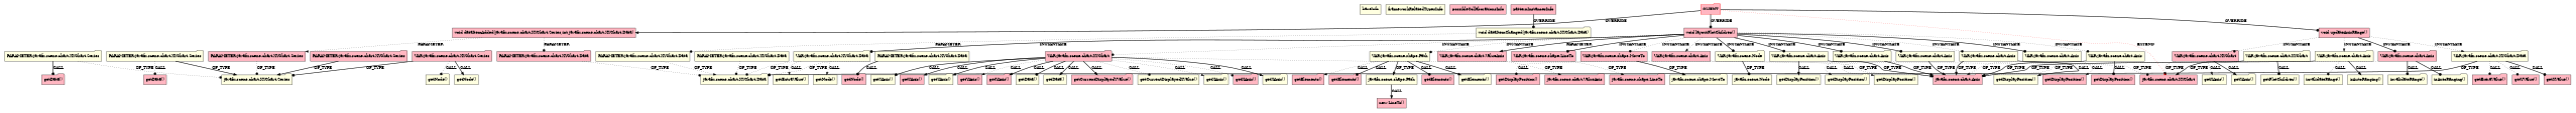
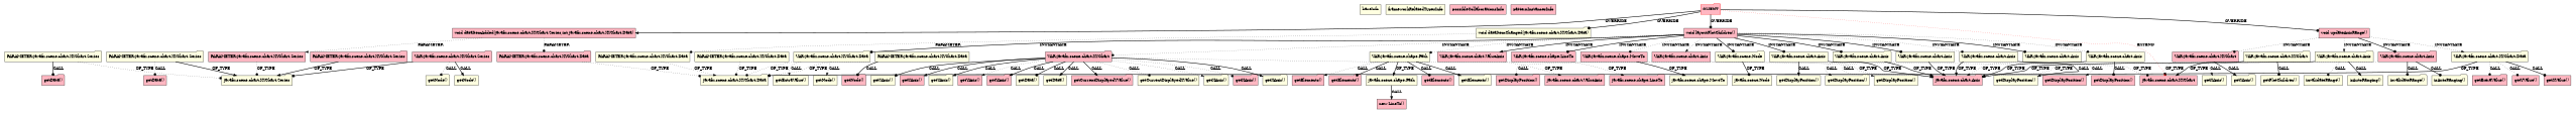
  digraph {
    node [fillcolor=lightyellow shape=box style=filled isFrameworkType=false vertexType=INSIDE_CALL]
    edge [arrowhead=dot style=bold]
    baseInfo [category=pattern graphId=2514 isAnonymous=false possibleRelation=false isFrameworkType="" vertexType=""]
    frameworkRelatedTypesInfo [0="javafx.scene.chart.XYChart" isFrameworkType="" vertexType=""]
    possibleCollaborationsInfo [fillcolor=lightpink isFrameworkType="" vertexType=""]
    patternInstancesInfo [0="LichuanLu-ShunUI-FX~/LichuanLu-ShunUI-FX/ShunUI-FX-master/src/view/chart/StackedBarChart.java~StackedBarChart~811" 1="TomaszKorecki-InvestorAssistant~/TomaszKorecki-InvestorAssistant/InvestorAssistant-master/Investor's assistant/src/investor/charts/CandleChart.java~CandleStickChart~1473" fillcolor=lightpink isFrameworkType="" vertexType=""]
    n5 [label="javafx.scene.chart.XYChart.Series" shape=folder vertexType=FRAMEWORK_CLASS_TYPE]
    n6 [fillcolor=lightpink label="PARAMETER:javafx.scene.chart.XYChart.Series" vertexType=PARAMETER_DECLARATION]
    n7 [label="PARAMETER:javafx.scene.chart.XYChart.Series" shape=folder vertexType=PARAMETER_DECLARATION]
    n8 [fillcolor=lightpink label="getData()"]
    n9 [label="PARAMETER:javafx.scene.chart.XYChart.Series" shape=folder vertexType=PARAMETER_DECLARATION]
    n10 [fillcolor=lightpink label="getData()" shape=folder]
    n11 [fillcolor=lightpink label="PARAMETER:javafx.scene.chart.XYChart.Series" shape=folder vertexType=PARAMETER_DECLARATION]
    n12 [fillcolor=lightpink label="void dataItemAdded(javafx.scene.chart.XYChart.Series,int,javafx.scene.chart.XYChart.Data)" vertexType=OVERRIDING_METHOD_DECLARATION]
    n13 [fillcolor=lightpink label="PARAMETER:javafx.scene.chart.XYChart.Data" shape=folder vertexType=PARAMETER_DECLARATION]
    n14 [label="javafx.scene.chart.XYChart.Data" shape=folder vertexType=FRAMEWORK_CLASS_TYPE]
    n15 [color=red fillcolor=lightpink label=CLIENT shape=folder vertexType=ROOT_CLIENT_CLASS_DECLARATION]
    n16 [fillcolor=lightpink label="void updateAxisRange()" vertexType=OVERRIDING_METHOD_DECLARATION]
    n17 [fillcolor=lightpink label="void layoutPlotChildren()" vertexType=OVERRIDING_METHOD_DECLARATION]
    n18 [label="void dataItemChanged(javafx.scene.chart.XYChart.Data)" shape=folder vertexType=OVERRIDING_METHOD_DECLARATION]
    n19 [fillcolor=lightpink label="javafx.scene.chart.XYChart" vertexType=FRAMEWORK_CLASS_TYPE]
    n20 [fillcolor=lightpink label="VAR:javafx.scene.chart.XYChart" shape=folder vertexType=VARIABLE_EXPRESION]
    n21 [label="VAR:javafx.scene.chart.XYChart.Data" shape=folder vertexType=VARIABLE_EXPRESION]
    n22 [label="VAR:javafx.scene.chart.Axis" shape=folder vertexType=VARIABLE_EXPRESION]
    n23 [fillcolor=lightpink label="VAR:javafx.scene.chart.Axis" shape=folder vertexType=VARIABLE_EXPRESION]
    n24 [label="VAR:javafx.scene.shape.Path" vertexType=VARIABLE_EXPRESION]
    n25 [fillcolor=lightpink label="VAR:javafx.scene.shape.LineTo" shape=folder vertexType=VARIABLE_EXPRESION]
    n26 [fillcolor=lightpink label="VAR:javafx.scene.chart.ValueAxis" vertexType=VARIABLE_EXPRESION]
    n27 [fillcolor=lightpink label="VAR:javafx.scene.shape.MoveTo" vertexType=VARIABLE_EXPRESION]
    n28 [fillcolor=lightpink label="VAR:javafx.scene.chart.XYChart" shape=folder vertexType=VARIABLE_EXPRESION]
    n29 [label="VAR:javafx.scene.chart.XYChart.Data" shape=folder vertexType=VARIABLE_EXPRESION]
    n30 [label="VAR:javafx.scene.Node" shape=folder vertexType=VARIABLE_EXPRESION]
    n31 [label="VAR:javafx.scene.chart.Axis" vertexType=VARIABLE_EXPRESION]
    n32 [label="VAR:javafx.scene.chart.Axis" shape=folder vertexType=VARIABLE_EXPRESION]
    n33 [fillcolor=lightpink label="VAR:javafx.scene.chart.Axis" vertexType=VARIABLE_EXPRESION]
    n34 [label="VAR:javafx.scene.chart.Axis" vertexType=VARIABLE_EXPRESION]
    n35 [label="VAR:javafx.scene.chart.Axis" vertexType=VARIABLE_EXPRESION]
    n36 [label="VAR:javafx.scene.chart.Axis" vertexType=VARIABLE_EXPRESION]
    n37 [label="VAR:javafx.scene.chart.Axis" vertexType=VARIABLE_EXPRESION]
    n38 [label="PARAMETER:javafx.scene.chart.XYChart.Data" vertexType=PARAMETER_DECLARATION]
    n39 [label="getYAxis()" shape=folder]
    n40 [label="getXAxis()"]
    n41 [fillcolor=lightpink label="getExtraValue()" shape=folder]
    n42 [fillcolor=lightpink label="getYValue()"]
    n43 [fillcolor=lightpink label="getXValue()"]
    n44 [fillcolor=lightpink label="javafx.scene.chart.Axis" shape=folder vertexType=FRAMEWORK_CLASS_TYPE]
    n45 [label="isAutoRanging()"]
    n46 [label="invalidateRange()"]
    n47 [label="isAutoRanging()" shape=folder]
    n48 [label="invalidateRange()" shape=folder]
    n49 [label="PARAMETER:javafx.scene.chart.XYChart.Data" vertexType=PARAMETER_DECLARATION]
    n50 [label="PARAMETER:javafx.scene.chart.XYChart.Data" vertexType=PARAMETER_DECLARATION]
    n51 [fillcolor=lightpink label="getNode()" shape=folder]
    n52 [label="javafx.scene.shape.Path" vertexType=FRAMEWORK_CLASS_TYPE]
    n53 [fillcolor=lightpink label="getElements()"]
    n54 [label="getElements()" shape=folder]
    n55 [fillcolor=lightpink label="getElements()" shape=folder]
    n56 [fillcolor=lightpink label="getElements()" shape=folder]
    n57 [fillcolor=lightpink label="javafx.scene.shape.LineTo" shape=folder vertexType=FRAMEWORK_CLASS_TYPE]
    n58 [fillcolor=lightpink label="javafx.scene.chart.ValueAxis" shape=folder vertexType=FRAMEWORK_CLASS_TYPE]
    n59 [label="javafx.scene.shape.MoveTo" shape=folder vertexType=FRAMEWORK_CLASS_TYPE]
    n60 [fillcolor=lightpink label="VAR:javafx.scene.chart.XYChart.Series" shape=folder vertexType=VARIABLE_EXPRESION]
    n61 [label="getNode()"]
    n62 [label="getNode()" shape=folder]
    n63 [label="getYAxis()"]
    n64 [fillcolor=lightpink label="getYAxis()"]
    n65 [label="getYAxis()" shape=folder]
    n66 [fillcolor=lightpink label="getYAxis()"]
    n67 [fillcolor=lightpink label="getYAxis()" shape=folder]
    n68 [label="getData()"]
    n69 [label="getData()"]
    n70 [fillcolor=lightpink label="getCurrentDisplayedYValue()" shape=folder]
    n71 [label="getCurrentDisplayedXValue()"]
    n72 [label="getXAxis()" shape=folder]
    n73 [fillcolor=lightpink label="getXAxis()" shape=folder]
    n74 [label="getXAxis()" shape=folder]
    n75 [label="getExtraValue()"]
    n76 [label="getNode()"]
    n77 [label="javafx.scene.Node" vertexType=FRAMEWORK_CLASS_TYPE]
    n78 [label="getDisplayPosition()"]
    n79 [label="getDisplayPosition()" shape=folder]
    n80 [fillcolor=lightpink label="getDisplayPosition()" shape=folder]
    n81 [label="getDisplayPosition()"]
    n82 [fillcolor=lightpink label="getDisplayPosition()"]
    n83 [fillcolor=lightpink label="getDisplayPosition()"]
    n84 [label="getDisplayPosition()"]
    n85 [fillcolor=lightpink label="new LineTo()" vertexType=CONSTRUCTOR_CALL]
    n86 [label="VAR:javafx.scene.chart.XYChart" shape=folder vertexType=VARIABLE_EXPRESION]
    n87 [label="getPlotChildren()"]
    n6 -> n5 [label=OF_TYPE style=dotted]
    n7 -> n5 [arrowhead=normal label=OF_TYPE]
    n7 -> n8 [label=CALL style=dotted]
    n9 -> n5 [label=OF_TYPE style=dotted]
    n9 -> n10 [label=CALL]
    n11 -> n5 [arrowhead=normal label=OF_TYPE]
    n12 -> n6 [arrowhead=normal label=PARAMETER style=dotted]
    n12 -> n13 [label=PARAMETER style=dotted]
    n13 -> n14 [label=OF_TYPE style=dotted]
    n15 -> n12 [arrowhead=normal label=OVERRIDE]
    n15 -> n16 [label=OVERRIDE]
    n15 -> n17 [label=OVERRIDE]
-   patternInstancesInfo -> n18 [label=OVERRIDE]
+   n15 -> n18 [label=OVERRIDE]
    n15 -> n19 [color=red label=EXTEND style=dotted]
    n16 -> n20 [label=INSTANTIATE style=dotted]
    n16 -> n21 [arrowhead=normal label=INSTANTIATE style=dotted]
    n16 -> n22 [arrowhead=normal label=INSTANTIATE style=dotted]
    n16 -> n23 [label=INSTANTIATE]
    n17 -> n24 [label=INSTANTIATE style=dotted]
    n17 -> n25 [label=INSTANTIATE]
-   n17 -> n26 [arrowhead=normal label=PARAMETER]
+   n17 -> n26 [arrowhead=normal label=INSTANTIATE]
    n17 -> n27 [label=INSTANTIATE style=dotted]
    n17 -> n28 [label=INSTANTIATE style=dotted]
    n17 -> n29 [label=INSTANTIATE]
    n17 -> n30 [label=INSTANTIATE]
    n17 -> n31 [label=INSTANTIATE]
    n17 -> n32 [label=INSTANTIATE]
    n17 -> n33 [arrowhead=normal label=INSTANTIATE style=dotted]
    n17 -> n34 [label=INSTANTIATE]
    n17 -> n35 [label=INSTANTIATE]
    n17 -> n36 [label=INSTANTIATE style=dotted]
    n17 -> n37 [label=INSTANTIATE style=dotted]
    n18 -> n38 [label=PARAMETER style=dotted]
    n20 -> n19 [arrowhead=normal label=OF_TYPE style=dotted]
    n20 -> n39 [arrowhead=normal label=CALL]
    n20 -> n40 [arrowhead=normal label=CALL style=dotted]
    n21 -> n14 [label=OF_TYPE]
    n21 -> n41 [label=CALL style=dotted]
    n21 -> n42 [label=CALL style=dotted]
    n21 -> n43 [label=CALL]
    n22 -> n44 [arrowhead=normal label=OF_TYPE]
    n22 -> n45 [arrowhead=normal label=CALL]
    n22 -> n46 [label=CALL style=dotted]
    n23 -> n44 [label=OF_TYPE style=dotted]
    n23 -> n47 [label=CALL]
    n23 -> n48 [label=CALL]
    n24 -> n52 [arrowhead=normal label=OF_TYPE]
    n24 -> n53 [label=CALL]
    n24 -> n54 [arrowhead=normal label=CALL]
    n24 -> n55 [arrowhead=normal label=CALL style=dotted]
    n24 -> n56 [label=CALL]
    n25 -> n57 [arrowhead=normal label=OF_TYPE style=dotted]
    n26 -> n58 [arrowhead=normal label=OF_TYPE style=dotted]
    n27 -> n59 [arrowhead=normal label=OF_TYPE]
    n28 -> n19 [label=OF_TYPE style=dotted]
    n28 -> n63 [label=CALL]
    n28 -> n64 [arrowhead=normal label=CALL]
    n28 -> n65 [arrowhead=normal label=CALL]
    n28 -> n66 [arrowhead=normal label=CALL style=dotted]
    n28 -> n67 [arrowhead=normal label=CALL]
    n28 -> n68 [label=CALL]
    n28 -> n69 [arrowhead=normal label=CALL]
    n28 -> n70 [arrowhead=normal label=CALL]
    n28 -> n71 [label=CALL style=dotted]
    n28 -> n72 [arrowhead=normal label=CALL style=dotted]
    n28 -> n73 [label=CALL style=dotted]
    n28 -> n74 [arrowhead=normal label=CALL]
    n29 -> n14 [label=OF_TYPE style=dotted]
    n29 -> n75 [arrowhead=normal label=CALL style=dotted]
    n29 -> n76 [arrowhead=normal label=CALL style=dotted]
    n30 -> n77 [label=OF_TYPE]
    n31 -> n44 [arrowhead=normal label=OF_TYPE]
    n31 -> n78 [arrowhead=normal label=CALL]
    n32 -> n44 [arrowhead=normal label=OF_TYPE]
    n32 -> n79 [arrowhead=normal label=CALL style=dotted]
    n33 -> n44 [label=OF_TYPE style=dotted]
    n33 -> n80 [label=CALL style=dotted]
    n34 -> n44 [arrowhead=normal label=OF_TYPE]
    n34 -> n81 [arrowhead=normal label=CALL style=dotted]
    n35 -> n44 [arrowhead=normal label=OF_TYPE style=dotted]
    n35 -> n82 [arrowhead=normal label=CALL style=dotted]
    n36 -> n44 [arrowhead=normal label=OF_TYPE]
    n36 -> n83 [label=CALL]
    n37 -> n44 [arrowhead=normal label=OF_TYPE]
    n37 -> n84 [arrowhead=normal label=CALL]
    n38 -> n14 [arrowhead=normal label=OF_TYPE style=dotted]
    n49 -> n14 [label=OF_TYPE style=dotted]
    n50 -> n14 [label=OF_TYPE style=dotted]
    n50 -> n51 [label=CALL]
    n52 -> n85 [arrowhead=normal label=CALL]
    n60 -> n5 [label=OF_TYPE]
    n60 -> n61 [arrowhead=normal label=CALL]
    n60 -> n62 [label=CALL style=dotted]
    n86 -> n19 [arrowhead=normal label=OF_TYPE]
    n86 -> n87 [label=CALL]
  }
